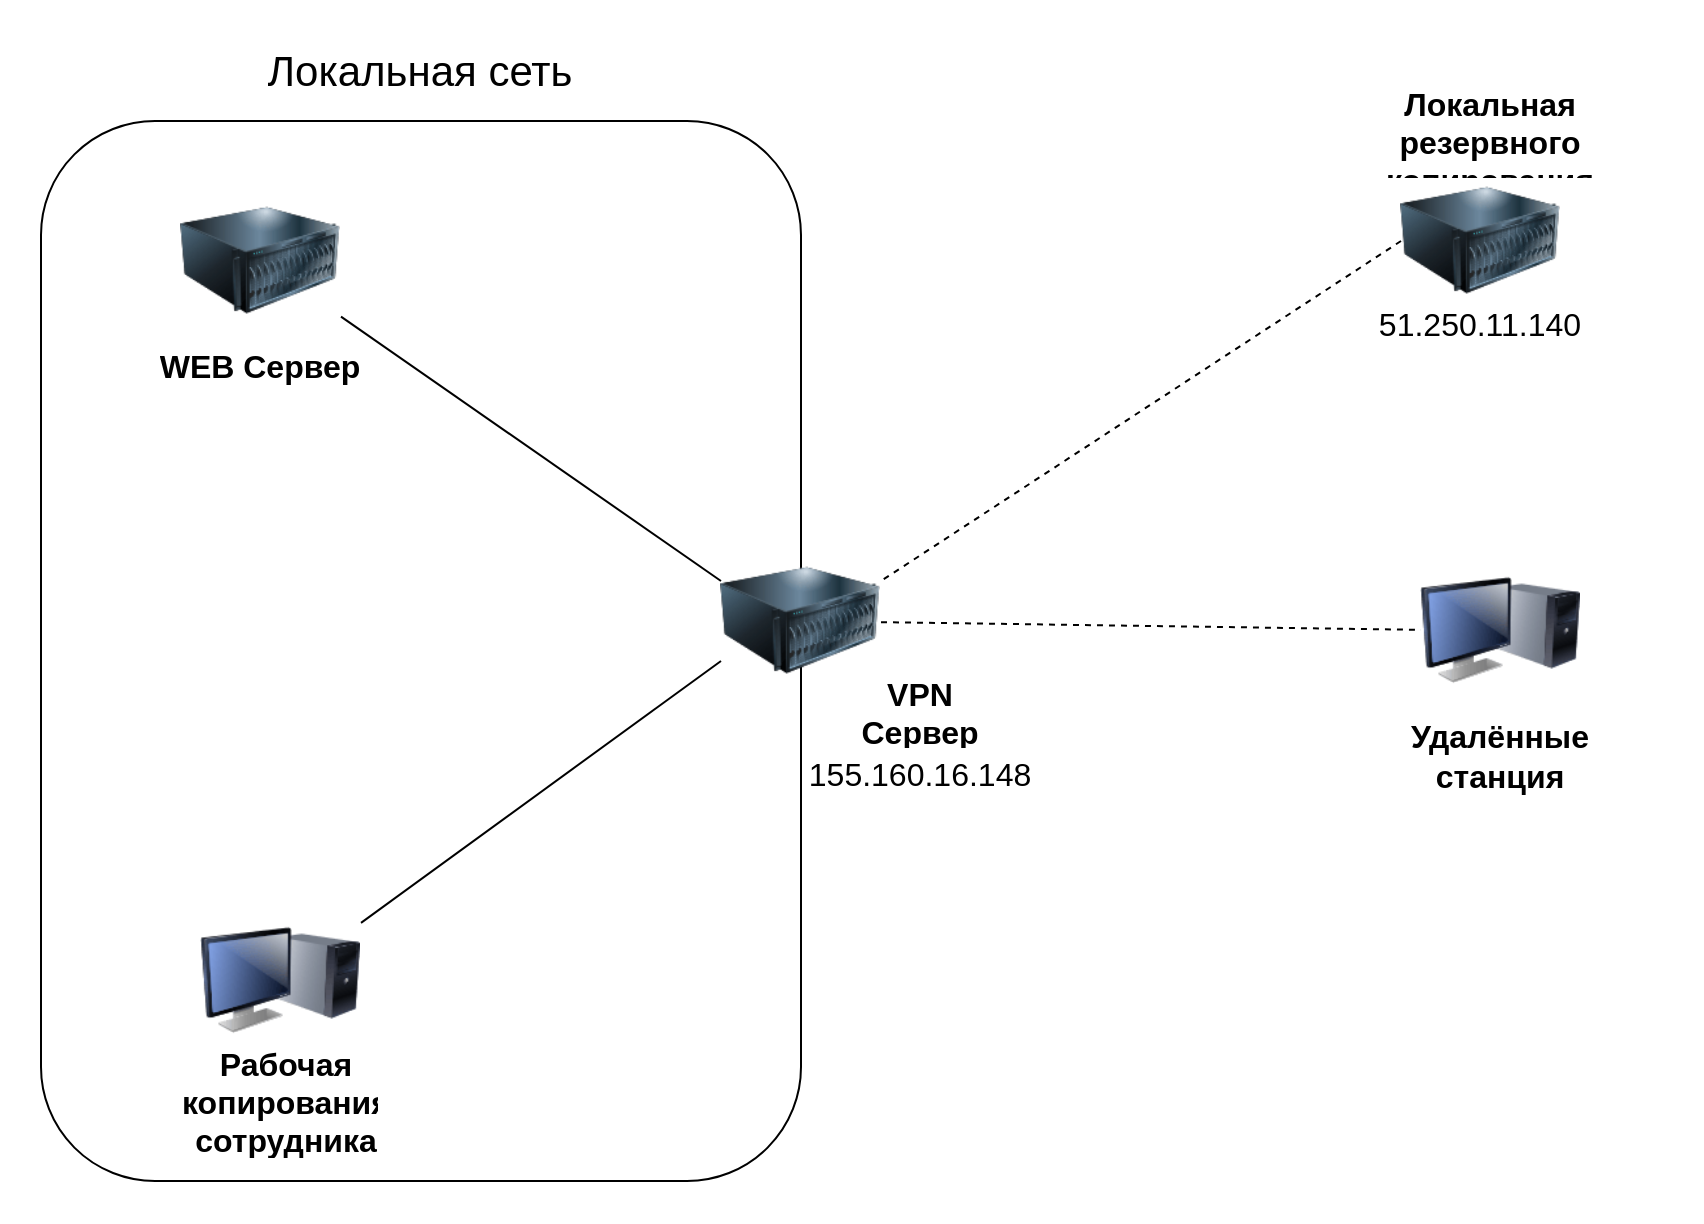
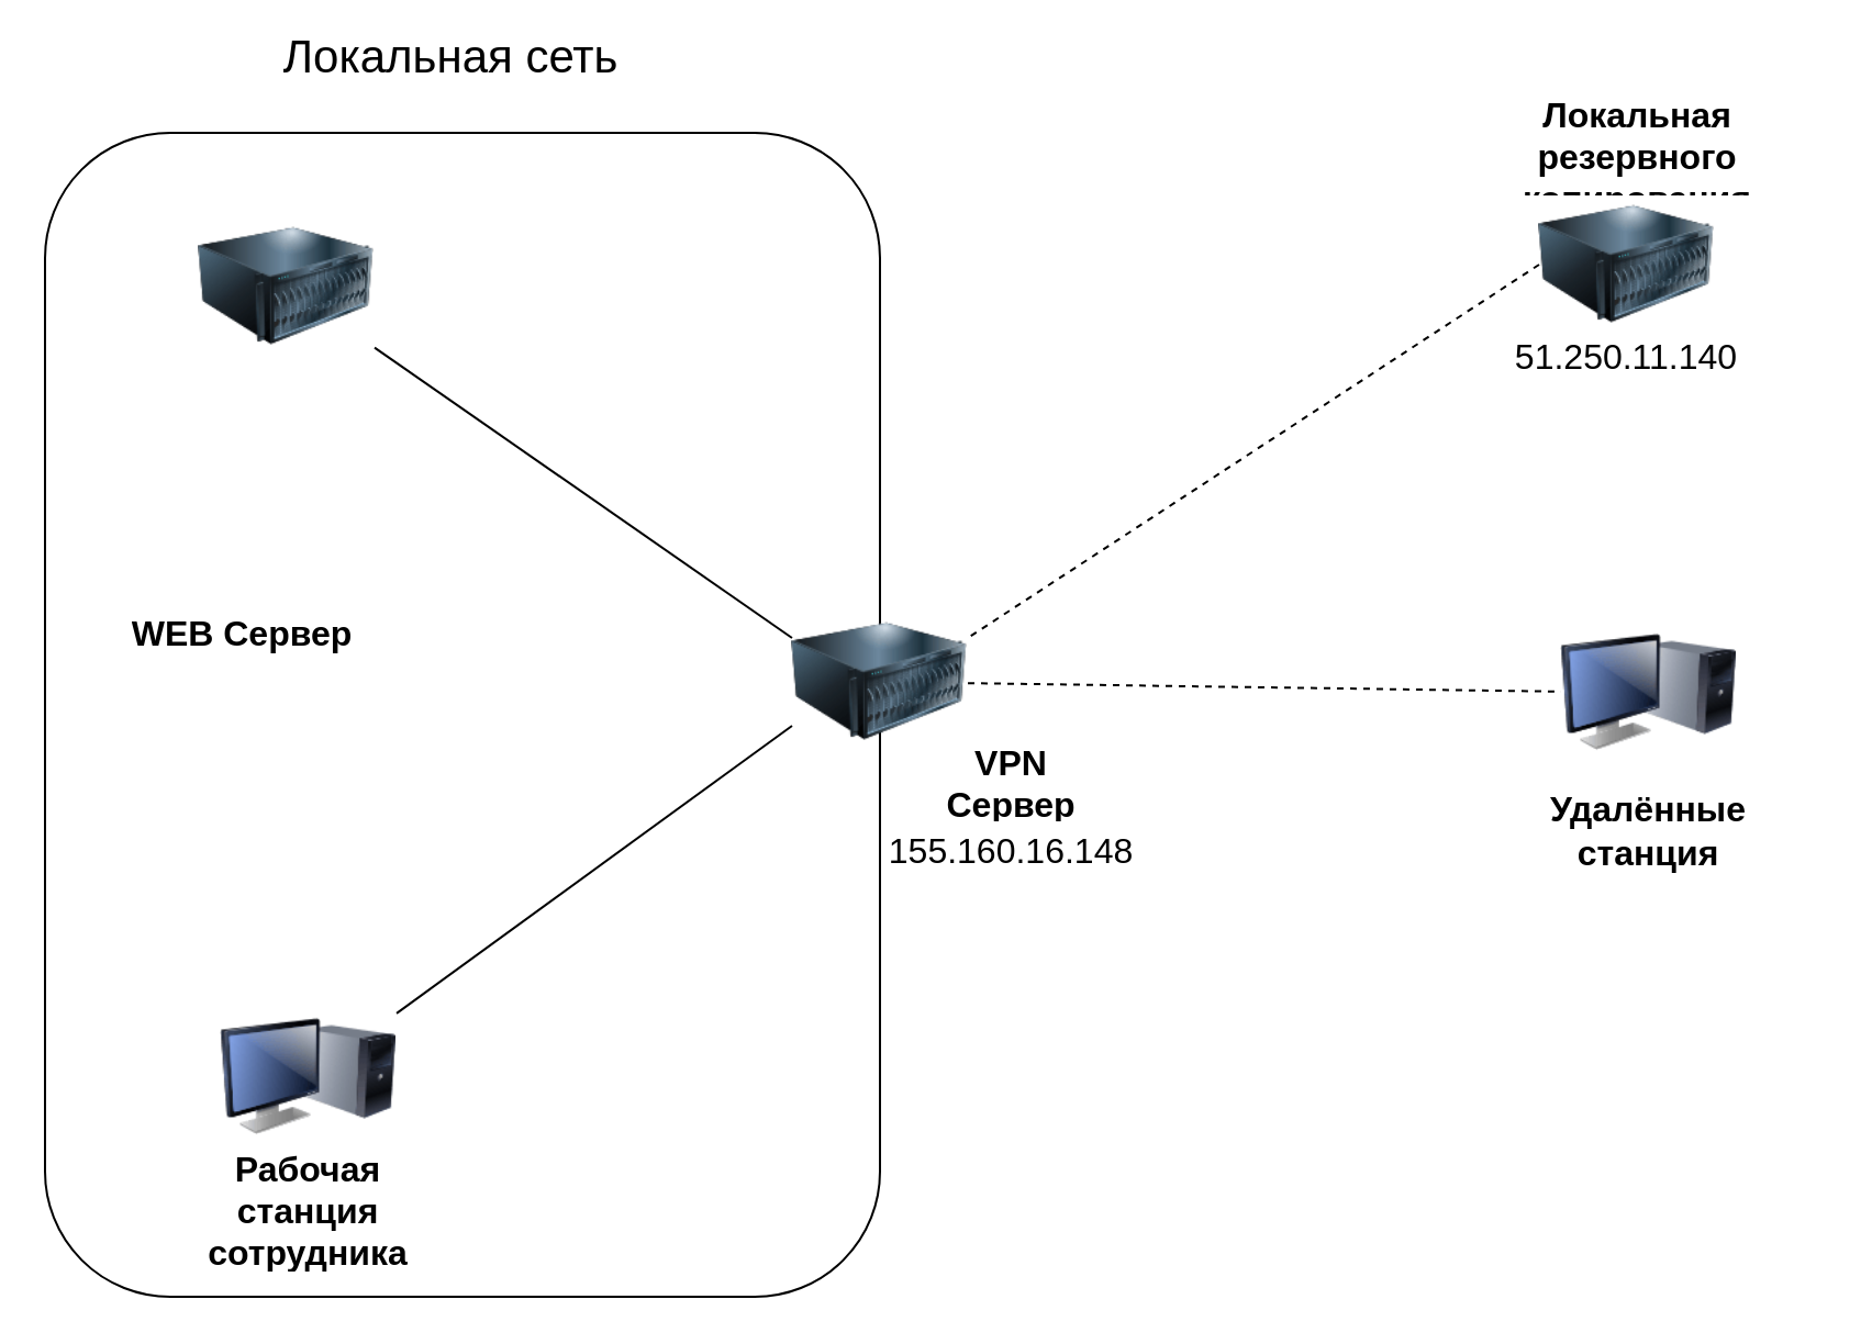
  <mxCell id="0" />
  <mxCell id="1" parent="0" />
  <mxCell id="2" value="" style="rounded=1;whiteSpace=wrap;html=1;" parent="1" vertex="1"><mxGeometry x="20" y="60" width="380" height="530" as="geometry" /></mxCell>
  <mxCell id="3" value="" style="image;html=1;image=img/lib/clip_art/computers/Monitor_Tower_128x128.png" parent="1" vertex="1"><mxGeometry x="710" y="275" width="80" height="80" as="geometry" /></mxCell>
  <mxCell id="4" value="" style="image;html=1;image=img/lib/clip_art/computers/Server_128x128.png" parent="1" vertex="1"><mxGeometry x="360" y="270" width="80" height="80" as="geometry" /></mxCell>
  <mxCell id="5" value="" style="image;html=1;image=img/lib/clip_art/computers/Server_128x128.png" parent="1" vertex="1"><mxGeometry x="90" y="90" width="80" height="80" as="geometry" /></mxCell>
  <mxCell id="6" style="rounded=0;orthogonalLoop=1;jettySize=auto;html=1;exitX=0;exitY=0.5;exitDx=0;exitDy=0;entryX=1;entryY=0.25;entryDx=0;entryDy=0;endArrow=none;endFill=0;dashed=1;" edge="1" parent="1" source="7" target="4"><mxGeometry relative="1" as="geometry" /></mxCell>
  <mxCell id="7" value="" style="image;html=1;image=img/lib/clip_art/computers/Server_128x128.png" parent="1" vertex="1"><mxGeometry x="700" y="80" width="80" height="80" as="geometry" /></mxCell>
  <mxCell id="8" value="" style="image;html=1;image=img/lib/clip_art/computers/Monitor_Tower_128x128.png" parent="1" vertex="1"><mxGeometry x="100" y="450" width="80" height="80" as="geometry" /></mxCell>
  <mxCell id="9" value="" style="endArrow=none;dashed=1;html=1;rounded=0;" parent="1" source="4" target="3" edge="1"><mxGeometry width="50" height="50" relative="1" as="geometry"><mxPoint x="420" y="270" as="sourcePoint" /><mxPoint x="470" y="220" as="targetPoint" /></mxGeometry></mxCell>
  <mxCell id="10" value="" style="endArrow=none;html=1;rounded=0;entryX=0;entryY=0.25;entryDx=0;entryDy=0;" parent="1" source="5" target="4" edge="1"><mxGeometry width="50" height="50" relative="1" as="geometry"><mxPoint x="420" y="270" as="sourcePoint" /><mxPoint x="470" y="220" as="targetPoint" /></mxGeometry></mxCell>
  <mxCell id="11" value="" style="endArrow=none;html=1;rounded=0;entryX=0;entryY=0.75;entryDx=0;entryDy=0;" parent="1" source="8" target="4" edge="1"><mxGeometry width="50" height="50" relative="1" as="geometry"><mxPoint x="420" y="270" as="sourcePoint" /><mxPoint x="470" y="220" as="targetPoint" /></mxGeometry></mxCell>
- <mxCell id="12" value="Локальная сеть" style="text;html=1;strokeColor=none;fillColor=none;align=center;verticalAlign=middle;whiteSpace=wrap;overflow=hidden;fontSize=21;" parent="1" vertex="1"><mxGeometry x="130" y="20" width="160" height="30" as="geometry" /></mxCell>
+ <mxCell id="12" value="Локальная сеть" style="text;html=1;strokeColor=none;fillColor=none;align=center;verticalAlign=middle;whiteSpace=wrap;overflow=hidden;fontSize=21;" parent="1" vertex="1"><mxGeometry x="125" y="10" width="160" height="30" as="geometry" /></mxCell>
  <mxCell id="13" value="Удалённые станция" style="text;html=1;strokeColor=none;fillColor=none;align=center;verticalAlign=middle;whiteSpace=wrap;overflow=hidden;fontSize=16;fontStyle=1" parent="1" vertex="1"><mxGeometry x="700" y="355" width="100" height="45" as="geometry" /></mxCell>
  <mxCell id="14" value="&lt;b&gt;VPN Сервер&lt;/b&gt;" style="text;html=1;strokeColor=none;fillColor=none;align=center;verticalAlign=middle;whiteSpace=wrap;overflow=hidden;fontSize=16;" parent="1" vertex="1"><mxGeometry x="420" y="335" width="80" height="40" as="geometry" /></mxCell>
  <mxCell id="15" value="155.160.16.148" style="text;html=1;strokeColor=none;fillColor=none;align=center;verticalAlign=middle;whiteSpace=wrap;overflow=hidden;fontSize=16;" parent="1" vertex="1"><mxGeometry x="400" y="375" width="120" height="20" as="geometry" /></mxCell>
  <mxCell id="16" value="&lt;b&gt;Локальная резервного копирования&lt;br&gt;&lt;/b&gt;" style="text;html=1;strokeColor=none;fillColor=none;align=center;verticalAlign=middle;whiteSpace=wrap;overflow=hidden;fontSize=16;" parent="1" vertex="1"><mxGeometry x="660" y="40" width="170" height="50" as="geometry" /></mxCell>
- <mxCell id="17" value="&lt;b&gt;WEB Сервер&lt;/b&gt;" style="text;html=1;strokeColor=none;fillColor=none;align=center;verticalAlign=middle;whiteSpace=wrap;overflow=hidden;fontSize=16;" parent="1" vertex="1"><mxGeometry x="65" y="170" width="130" height="25" as="geometry" /></mxCell>
- <mxCell id="18" value="Рабочая копирования сотрудника" style="text;html=1;strokeColor=none;fillColor=none;align=center;verticalAlign=middle;whiteSpace=wrap;overflow=hidden;fontSize=16;fontStyle=1" parent="1" vertex="1"><mxGeometry x="90" y="520" width="100" height="60" as="geometry" /></mxCell>
+ <mxCell id="17" value="&lt;b&gt;WEB Сервер&lt;/b&gt;" style="text;html=1;strokeColor=none;fillColor=none;align=center;verticalAlign=middle;whiteSpace=wrap;overflow=hidden;fontSize=16;" parent="1" vertex="1"><mxGeometry x="45" y="275" width="130" height="25" as="geometry" /></mxCell>
+ <mxCell id="18" value="Рабочая станция сотрудника" style="text;html=1;strokeColor=none;fillColor=none;align=center;verticalAlign=middle;whiteSpace=wrap;overflow=hidden;fontSize=16;fontStyle=1" parent="1" vertex="1"><mxGeometry x="90" y="520" width="100" height="60" as="geometry" /></mxCell>
  <mxCell id="19" value="51.250.11.140" style="text;html=1;strokeColor=none;fillColor=none;align=center;verticalAlign=middle;whiteSpace=wrap;overflow=hidden;fontSize=16;" vertex="1" parent="1"><mxGeometry x="680" y="150" width="120" height="20" as="geometry" /></mxCell>
